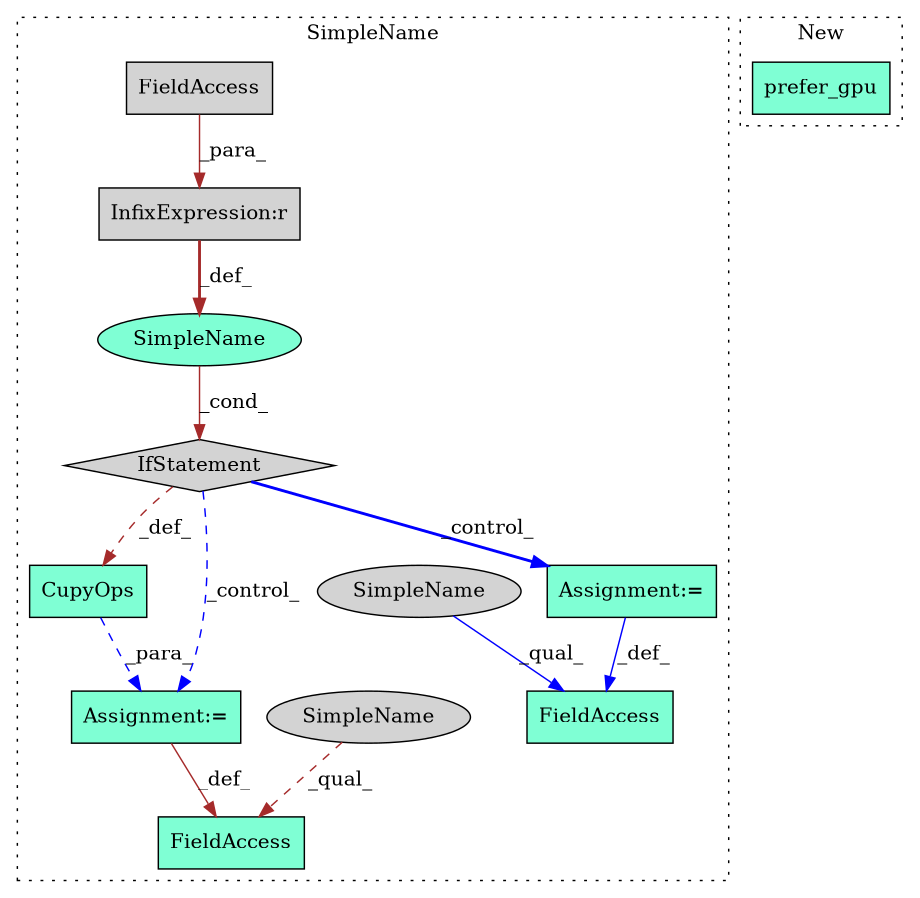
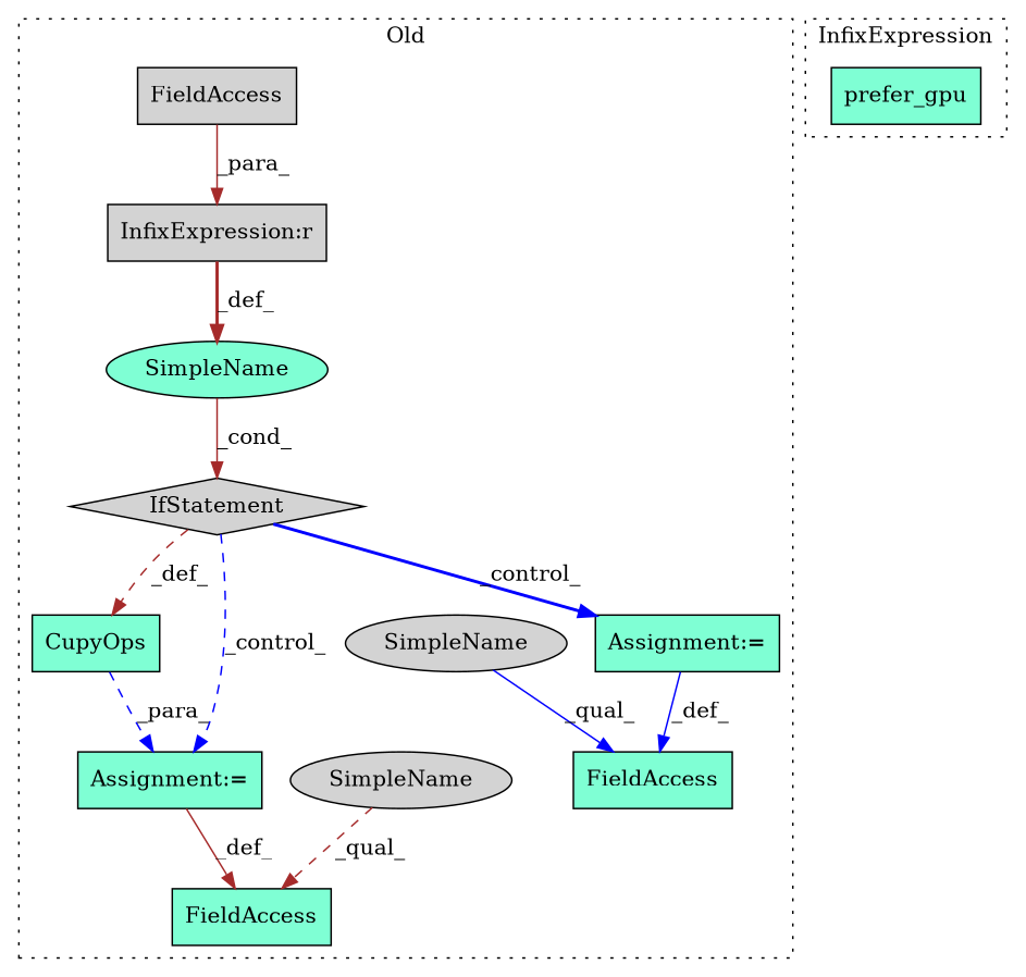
  digraph {
    node [a=42 fillcolor=aquamarine l=9 s=5934 shape=box style=filled]
    edge [color=brown style=solid]
    n1 [a=25 fillcolor=lightgrey l="4,2" label=IfStatement s="5815,5837" shape=diamond]
    n2 [a=27 fillcolor=lightgrey l=4 label="InfixExpression:r" s=5829]
    n3 [label=SimpleName shape=ellipse l="" s=""]
    n4 [a=7 l=1 label="Assignment:=" s=5943]
    n5 [a=22 label=FieldAccess]
    n6 [a=32 label=CupyOps s=5944]
    n7 [a=22 label=FieldAccess s=5961]
    n8 [a=22 fillcolor=lightgrey l=10 label=FieldAccess s=5819]
    n9 [a=7 l=1 label="Assignment:=" s=5970]
    n10 [fillcolor=lightgrey l=5 label=SimpleName shape=ellipse]
    n11 [fillcolor=lightgrey l=5 label=SimpleName s=5961 shape=ellipse]
    n12 [a=32 l=12 label=prefer_gpu s=5852]
    subgraph cluster_1 {
-     label=SimpleName
+     label=Old
      style=dotted
      n1
      n2
      n3
      n4
      n5
      n6
      n7
      n8
      n9
      n10
      n11
    }
    subgraph cluster_2 {
-     label=New
+     label=InfixExpression
      style=dotted
      n12
    }
    n1 -> n4 [color=blue label=_control_ style=dashed]
    n1 -> n6 [label=_def_ style=dashed]
    n1 -> n9 [color=blue label=_control_ style=bold]
    n2 -> n3 [label=_def_ style=bold]
    n3 -> n1 [label=_cond_]
    n4 -> n5 [label=_def_]
    n6 -> n4 [color=blue label=_para_ style=dashed]
    n8 -> n2 [label=_para_]
    n9 -> n7 [color=blue label=_def_]
    n10 -> n5 [label=_qual_ style=dashed]
    n11 -> n7 [color=blue label=_qual_]
  }
